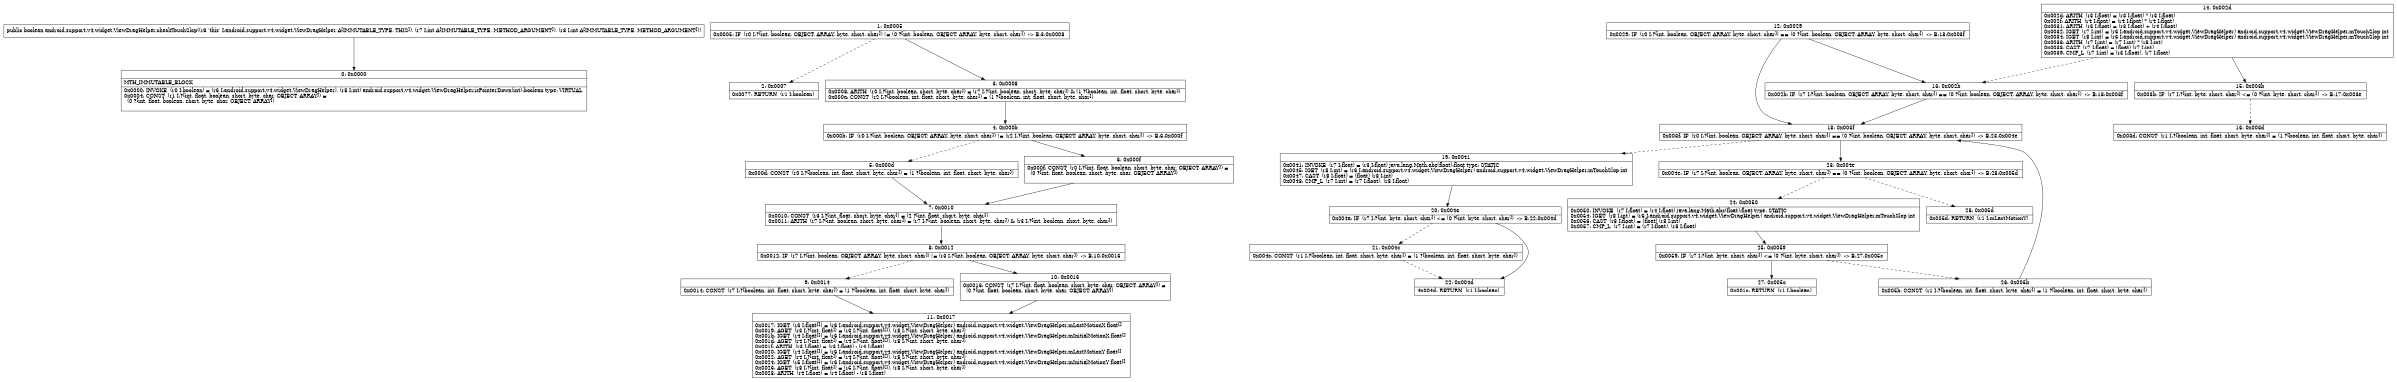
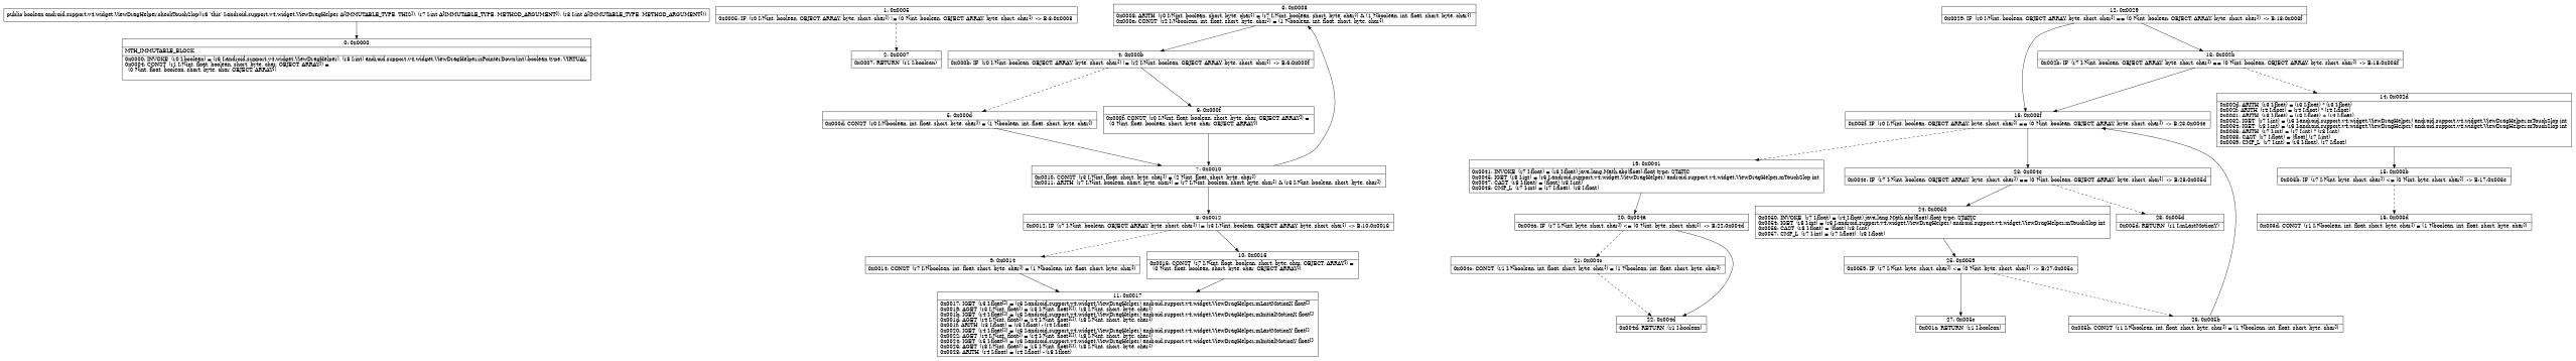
  digraph {
    node [shape=record]
    n1 [label="{0\:\ 0x0000|MTH_IMMUTABLE_BLOCK\l|0x0000: INVOKE  (r0 I:boolean) = (r6 I:android.support.v4.widget.ViewDragHelper), (r8 I:int) android.support.v4.widget.ViewDragHelper.isPointerDown(int):boolean type: VIRTUAL \l0x0004: CONST  (r1 I:?[int, float, boolean, short, byte, char, OBJECT, ARRAY]) = \l  (0 ?[int, float, boolean, short, byte, char, OBJECT, ARRAY])\l \l}"]
    n2 [label="{1\:\ 0x0005|0x0005: IF  (r0 I:?[int, boolean, OBJECT, ARRAY, byte, short, char]) != (0 ?[int, boolean, OBJECT, ARRAY, byte, short, char])  \-\> B:3:0x0008 \l}"]
-   n3 [label="{2\:\ 0x0007|0x0077: RETURN  (r1 I:boolean) \l}"]
+   n3 [label="{2\:\ 0x0007|0x0007: RETURN  (r1 I:boolean) \l}"]
    n4 [label="{3\:\ 0x0008|0x0008: ARITH  (r0 I:?[int, boolean, short, byte, char]) = (r7 I:?[int, boolean, short, byte, char]) & (1 ?[boolean, int, float, short, byte, char]) \l0x000a: CONST  (r2 I:?[boolean, int, float, short, byte, char]) = (1 ?[boolean, int, float, short, byte, char]) \l}"]
    n5 [label="{4\:\ 0x000b|0x000b: IF  (r0 I:?[int, boolean, OBJECT, ARRAY, byte, short, char]) != (r2 I:?[int, boolean, OBJECT, ARRAY, byte, short, char])  \-\> B:6:0x000f \l}"]
    n6 [label="{5\:\ 0x000d|0x000d: CONST  (r0 I:?[boolean, int, float, short, byte, char]) = (1 ?[boolean, int, float, short, byte, char]) \l}"]
    n7 [label="{6\:\ 0x000f|0x000f: CONST  (r0 I:?[int, float, boolean, short, byte, char, OBJECT, ARRAY]) = \l  (0 ?[int, float, boolean, short, byte, char, OBJECT, ARRAY])\l \l}"]
    n8 [label="{7\:\ 0x0010|0x0010: CONST  (r3 I:?[int, float, short, byte, char]) = (2 ?[int, float, short, byte, char]) \l0x0011: ARITH  (r7 I:?[int, boolean, short, byte, char]) = (r7 I:?[int, boolean, short, byte, char]) & (r3 I:?[int, boolean, short, byte, char]) \l}"]
    n9 [label="{8\:\ 0x0012|0x0012: IF  (r7 I:?[int, boolean, OBJECT, ARRAY, byte, short, char]) != (r3 I:?[int, boolean, OBJECT, ARRAY, byte, short, char])  \-\> B:10:0x0016 \l}"]
    n10 [label="{9\:\ 0x0014|0x0014: CONST  (r7 I:?[boolean, int, float, short, byte, char]) = (1 ?[boolean, int, float, short, byte, char]) \l}"]
    n11 [label="{10\:\ 0x0016|0x0016: CONST  (r7 I:?[int, float, boolean, short, byte, char, OBJECT, ARRAY]) = \l  (0 ?[int, float, boolean, short, byte, char, OBJECT, ARRAY])\l \l}"]
    n12 [label="{11\:\ 0x0017|0x0017: IGET  (r3 I:float[]) = (r6 I:android.support.v4.widget.ViewDragHelper) android.support.v4.widget.ViewDragHelper.mLastMotionX float[] \l0x0019: AGET  (r3 I:?[int, float]) = (r3 I:?[int, float][]), (r8 I:?[int, short, byte, char]) \l0x001b: IGET  (r4 I:float[]) = (r6 I:android.support.v4.widget.ViewDragHelper) android.support.v4.widget.ViewDragHelper.mInitialMotionX float[] \l0x001d: AGET  (r4 I:?[int, float]) = (r4 I:?[int, float][]), (r8 I:?[int, short, byte, char]) \l0x001f: ARITH  (r3 I:float) = (r3 I:float) \- (r4 I:float) \l0x0020: IGET  (r4 I:float[]) = (r6 I:android.support.v4.widget.ViewDragHelper) android.support.v4.widget.ViewDragHelper.mLastMotionY float[] \l0x0022: AGET  (r4 I:?[int, float]) = (r4 I:?[int, float][]), (r8 I:?[int, short, byte, char]) \l0x0024: IGET  (r5 I:float[]) = (r6 I:android.support.v4.widget.ViewDragHelper) android.support.v4.widget.ViewDragHelper.mInitialMotionY float[] \l0x0026: AGET  (r8 I:?[int, float]) = (r5 I:?[int, float][]), (r8 I:?[int, short, byte, char]) \l0x0028: ARITH  (r4 I:float) = (r4 I:float) \- (r8 I:float) \l}"]
    n13 [label="{12\:\ 0x0029|0x0029: IF  (r0 I:?[int, boolean, OBJECT, ARRAY, byte, short, char]) == (0 ?[int, boolean, OBJECT, ARRAY, byte, short, char])  \-\> B:18:0x003f \l}"]
    n14 [label="{13\:\ 0x002b|0x002b: IF  (r7 I:?[int, boolean, OBJECT, ARRAY, byte, short, char]) == (0 ?[int, boolean, OBJECT, ARRAY, byte, short, char])  \-\> B:18:0x003f \l}"]
    n15 [label="{18\:\ 0x003f|0x003f: IF  (r0 I:?[int, boolean, OBJECT, ARRAY, byte, short, char]) == (0 ?[int, boolean, OBJECT, ARRAY, byte, short, char])  \-\> B:23:0x004e \l}"]
    n16 [label="{14\:\ 0x002d|0x002d: ARITH  (r3 I:float) = (r3 I:float) * (r3 I:float) \l0x002f: ARITH  (r4 I:float) = (r4 I:float) * (r4 I:float) \l0x0031: ARITH  (r3 I:float) = (r3 I:float) + (r4 I:float) \l0x0032: IGET  (r7 I:int) = (r6 I:android.support.v4.widget.ViewDragHelper) android.support.v4.widget.ViewDragHelper.mTouchSlop int \l0x0034: IGET  (r8 I:int) = (r6 I:android.support.v4.widget.ViewDragHelper) android.support.v4.widget.ViewDragHelper.mTouchSlop int \l0x0036: ARITH  (r7 I:int) = (r7 I:int) * (r8 I:int) \l0x0038: CAST  (r7 I:float) = (float) (r7 I:int) \l0x0039: CMP_L  (r7 I:int) = (r3 I:float), (r7 I:float) \l}"]
    n17 [label="{19\:\ 0x0041|0x0041: INVOKE  (r7 I:float) = (r3 I:float) java.lang.Math.abs(float):float type: STATIC \l0x0045: IGET  (r8 I:int) = (r6 I:android.support.v4.widget.ViewDragHelper) android.support.v4.widget.ViewDragHelper.mTouchSlop int \l0x0047: CAST  (r8 I:float) = (float) (r8 I:int) \l0x0048: CMP_L  (r7 I:int) = (r7 I:float), (r8 I:float) \l}"]
    n18 [label="{23\:\ 0x004e|0x004e: IF  (r7 I:?[int, boolean, OBJECT, ARRAY, byte, short, char]) == (0 ?[int, boolean, OBJECT, ARRAY, byte, short, char])  \-\> B:28:0x005d \l}"]
    n19 [label="{15\:\ 0x003b|0x003b: IF  (r7 I:?[int, byte, short, char]) \<= (0 ?[int, byte, short, char])  \-\> B:17:0x003e \l}"]
    n20 [label="{16\:\ 0x003d|0x003d: CONST  (r1 I:?[boolean, int, float, short, byte, char]) = (1 ?[boolean, int, float, short, byte, char]) \l}"]
    n21 [label="{20\:\ 0x004a|0x004a: IF  (r7 I:?[int, byte, short, char]) \<= (0 ?[int, byte, short, char])  \-\> B:22:0x004d \l}"]
    n22 [label="{24\:\ 0x0050|0x0050: INVOKE  (r7 I:float) = (r4 I:float) java.lang.Math.abs(float):float type: STATIC \l0x0054: IGET  (r8 I:int) = (r6 I:android.support.v4.widget.ViewDragHelper) android.support.v4.widget.ViewDragHelper.mTouchSlop int \l0x0056: CAST  (r8 I:float) = (float) (r8 I:int) \l0x0057: CMP_L  (r7 I:int) = (r7 I:float), (r8 I:float) \l}"]
    n23 [label="{28\:\ 0x005d|0x005d: RETURN  (r1 I:mLastMotionY) \l}"]
    n24 [label="{21\:\ 0x004c|0x004c: CONST  (r1 I:?[boolean, int, float, short, byte, char]) = (1 ?[boolean, int, float, short, byte, char]) \l}"]
-   n25 [label="{22\:\ 0x004d|4x004d: RETURN  (r1 I:boolean) \l}"]
+   n25 [label="{22\:\ 0x004d|0x004d: RETURN  (r1 I:boolean) \l}"]
    n26 [label="{25\:\ 0x0059|0x0059: IF  (r7 I:?[int, byte, short, char]) \<= (0 ?[int, byte, short, char])  \-\> B:27:0x005c \l}"]
    n27 [label="{26\:\ 0x005b|0x005b: CONST  (r1 I:?[boolean, int, float, short, byte, char]) = (1 ?[boolean, int, float, short, byte, char]) \l}"]
    n28 [label="{27\:\ 0x005c|0x001c: RETURN  (r1 I:boolean) \l}"]
    n29 [label="{public boolean android.support.v4.widget.ViewDragHelper.checkTouchSlop((r6 'this' I:android.support.v4.widget.ViewDragHelper A[IMMUTABLE_TYPE, THIS]), (r7 I:int A[IMMUTABLE_TYPE, METHOD_ARGUMENT]), (r8 I:int A[IMMUTABLE_TYPE, METHOD_ARGUMENT])) }"]
    n2 -> n3 [style=dashed]
-   n2 -> n4
+   n8 -> n4
    n4 -> n5
    n5 -> n6 [style=dashed]
    n5 -> n7
    n6 -> n8
    n7 -> n8
    n8 -> n9
    n9 -> n10 [style=dashed]
    n9 -> n11
    n10 -> n12
    n11 -> n12
    n13 -> n14 [style=solid]
    n13 -> n15
    n14 -> n15
-   n16 -> n14 [style=dashed]
+   n14 -> n16 [style=dashed]
    n15 -> n17 [style=dashed]
    n15 -> n18
    n16 -> n19
    n17 -> n21
-   n18 -> n22 [style=dashed]
+   n18 -> n22 [style=solid]
    n18 -> n23 [style=dashed]
    n19 -> n20 [style=dashed]
    n21 -> n24 [style=dashed]
    n21 -> n25
    n22 -> n26
    n24 -> n25 [style=dashed]
    n26 -> n27 [style=dashed]
    n26 -> n28
    n27 -> n15
    n29 -> n1
  }
